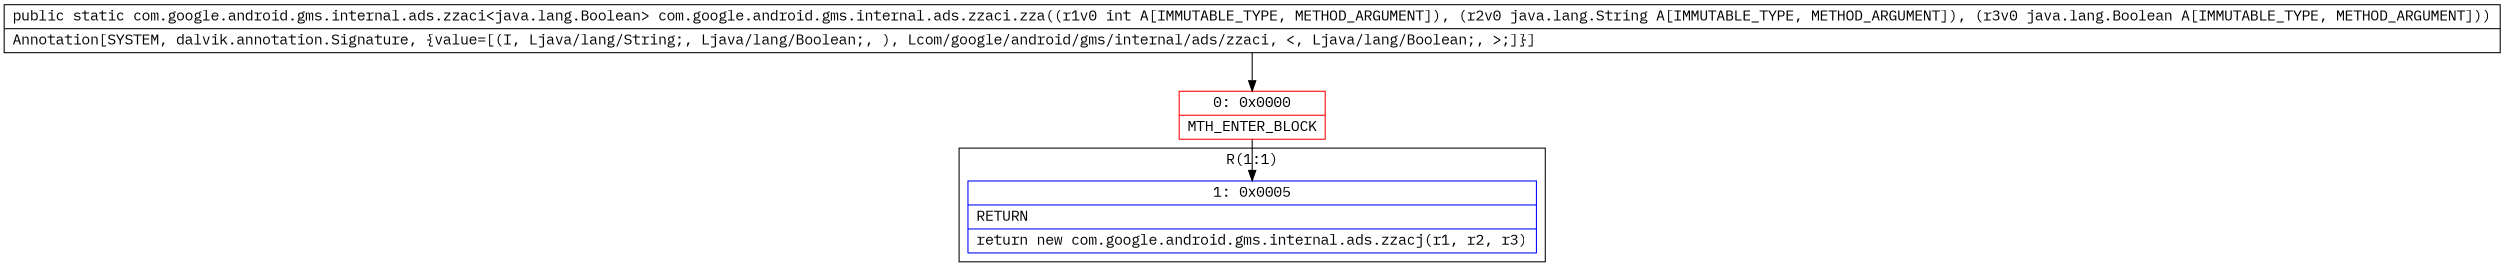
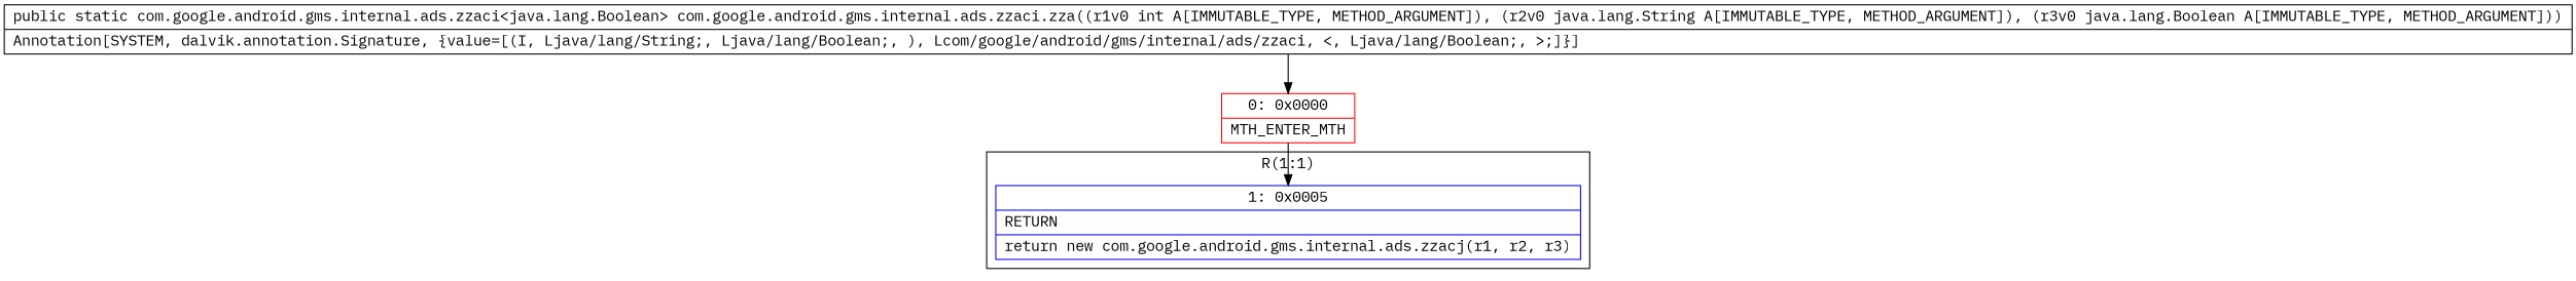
  digraph {
    fontname="IBM Plex Mono"
    node [shape=record fontname="IBM Plex Mono"]
    edge [fontname="IBM Plex Mono"]
    n1 [color=blue label="{1\:\ 0x0005|RETURN\l|return new com.google.android.gms.internal.ads.zzacj(r1, r2, r3)\l}"]
-   n2 [color=red label="{0\:\ 0x0000|MTH_ENTER_BLOCK\l}"]
+   n2 [color=red label="{0\:\ 0x0000|MTH_ENTER_MTH\l}"]
    n3 [label="{public static com.google.android.gms.internal.ads.zzaci\<java.lang.Boolean\> com.google.android.gms.internal.ads.zzaci.zza((r1v0 int A[IMMUTABLE_TYPE, METHOD_ARGUMENT]), (r2v0 java.lang.String A[IMMUTABLE_TYPE, METHOD_ARGUMENT]), (r3v0 java.lang.Boolean A[IMMUTABLE_TYPE, METHOD_ARGUMENT]))  | Annotation[SYSTEM, dalvik.annotation.Signature, \{value=[(I, Ljava\/lang\/String;, Ljava\/lang\/Boolean;, ), Lcom\/google\/android\/gms\/internal\/ads\/zzaci, \<, Ljava\/lang\/Boolean;, \>;]\}]\l}"]
    subgraph cluster_1 {
      label="R(1:1)"
      n1
    }
    n2 -> n1
    n3 -> n2
  }
